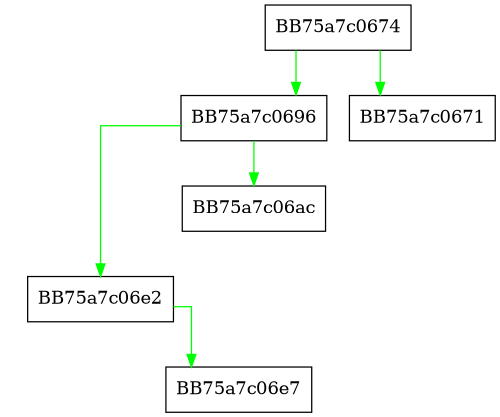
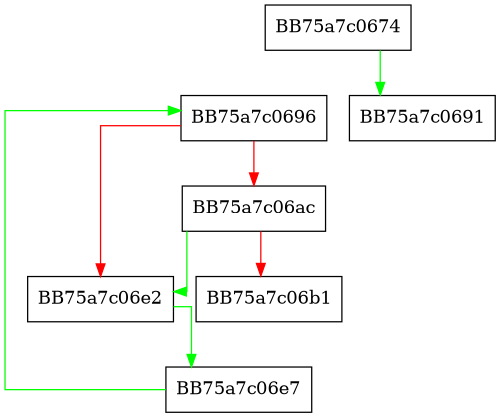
  digraph {
    splines=ortho
    node [shape=box]
    edge [color=green]
    BB75a7c0674
    BB75a7c0696
-   BB75a7c0691 [label=BB75a7c0671]
+   BB75a7c0691
    BB75a7c06e2
    BB75a7c06ac
    BB75a7c06e7
-   BB75a7c0674 -> BB75a7c0696
+   BB75a7c06b1
+   BB75a7c06e7 -> BB75a7c0696
    BB75a7c0674 -> BB75a7c0691
-   BB75a7c0696 -> BB75a7c06e2
-   BB75a7c0696 -> BB75a7c06ac
+   BB75a7c0696 -> BB75a7c06e2 [color=red]
+   BB75a7c0696 -> BB75a7c06ac [color=red]
    BB75a7c06e2 -> BB75a7c06e7
+   BB75a7c06ac -> BB75a7c06e2
+   BB75a7c06ac -> BB75a7c06b1 [color=red]
  }
